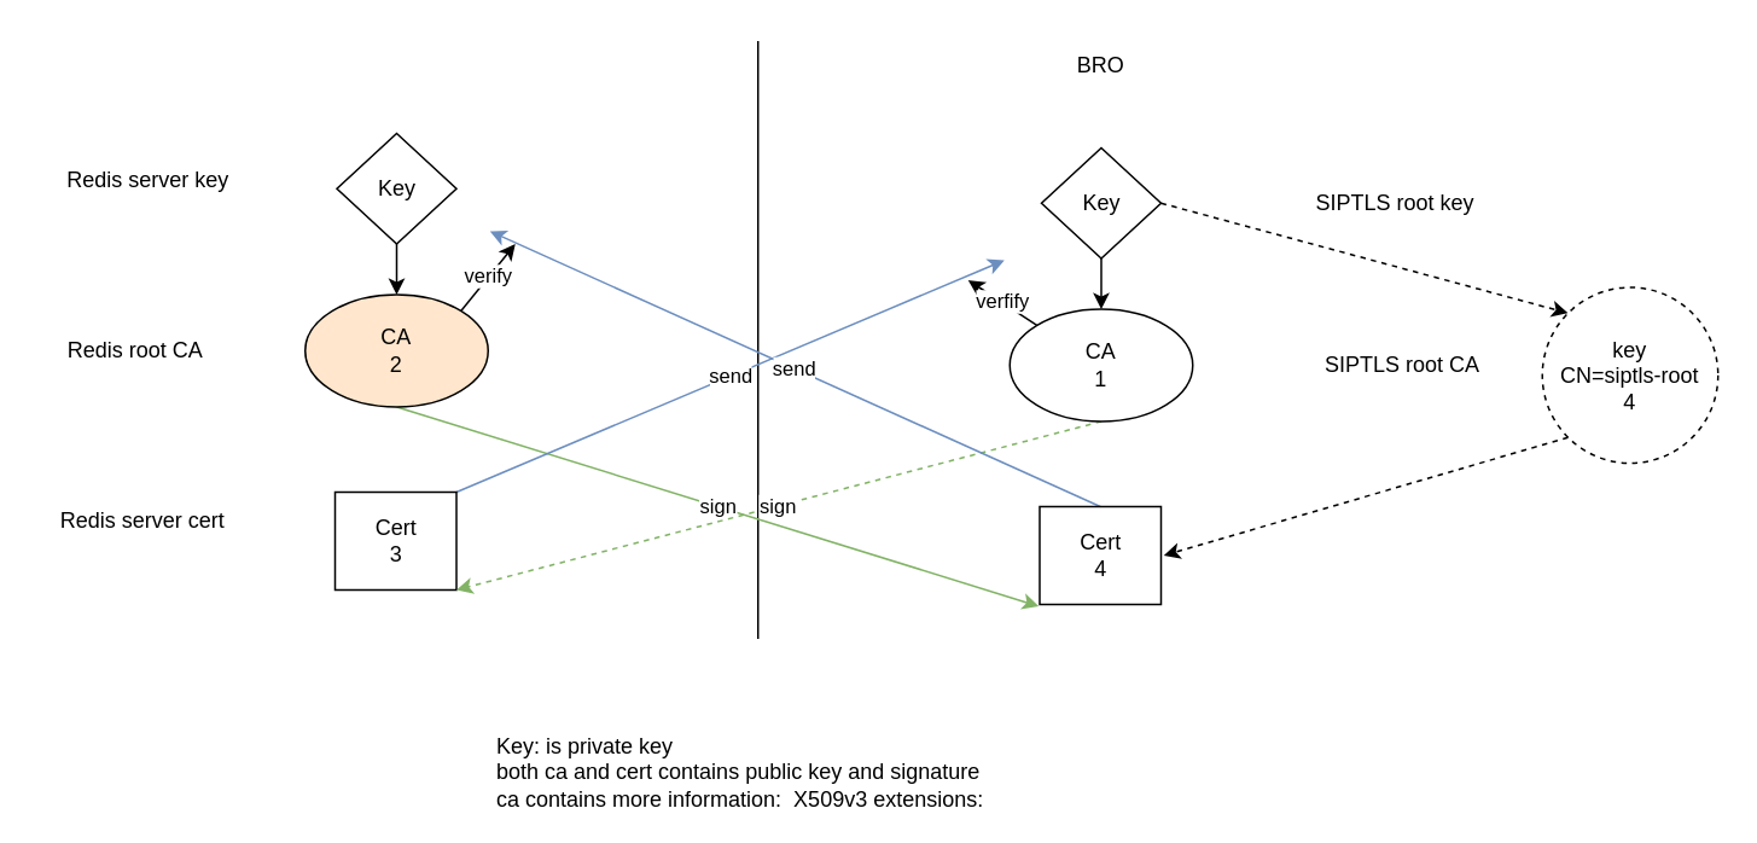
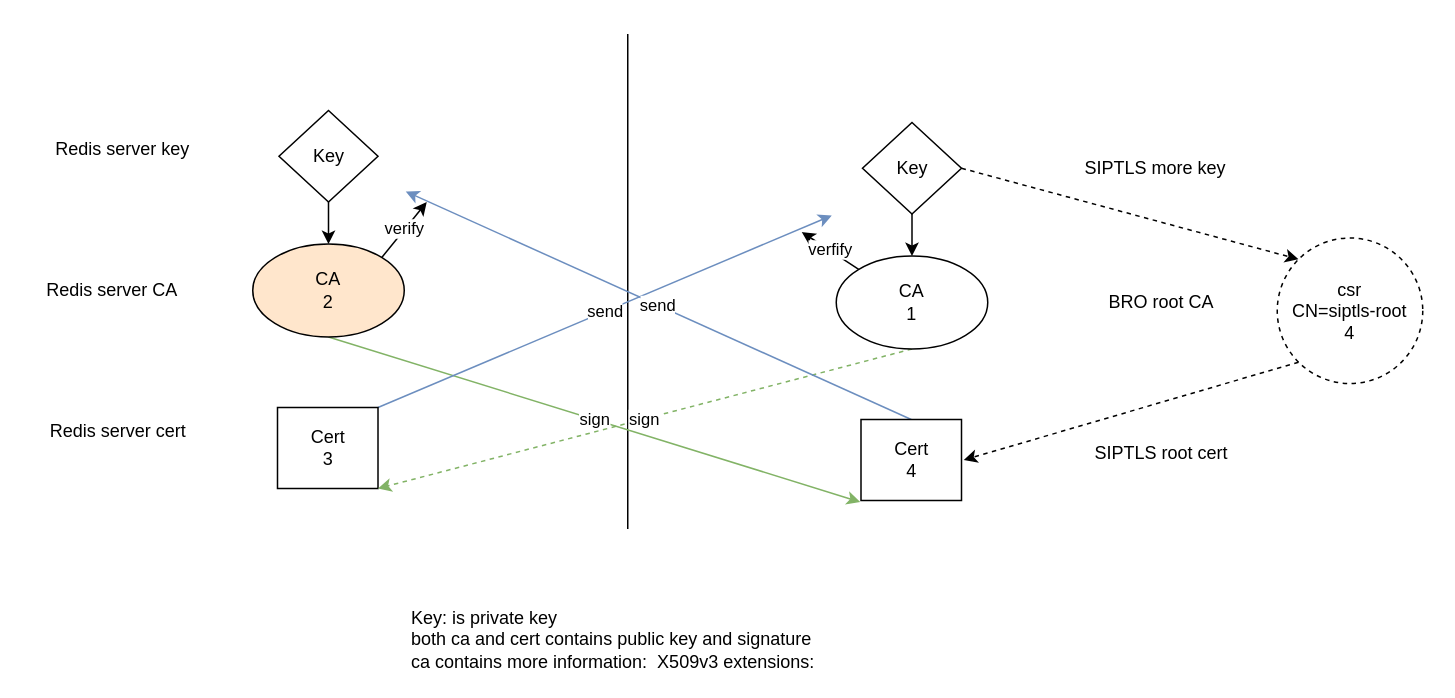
  <mxCell id="0" />
  <mxCell id="1" parent="0" />
  <mxCell id="2" value="" style="endArrow=none;html=1;" edge="1" parent="1"><mxGeometry width="50" height="50" relative="1" as="geometry"><mxPoint x="418" y="352" as="sourcePoint" /><mxPoint x="418" y="22" as="targetPoint" /></mxGeometry></mxCell>
- <mxCell id="3" value="BRO" style="text;html=1;strokeColor=none;fillColor=none;align=center;verticalAlign=middle;whiteSpace=wrap;rounded=0;" vertex="1" parent="1"><mxGeometry x="508" y="20" width="199" height="31" as="geometry" /></mxCell>
  <mxCell id="4" style="edgeStyle=orthogonalEdgeStyle;rounded=0;orthogonalLoop=1;jettySize=auto;html=1;exitX=0.5;exitY=1;exitDx=0;exitDy=0;" edge="1" parent="1" source="5" target="8"><mxGeometry relative="1" as="geometry" /></mxCell>
  <mxCell id="5" value="Key" style="rhombus;whiteSpace=wrap;html=1;" vertex="1" parent="1"><mxGeometry x="185.5" y="73" width="66" height="61" as="geometry" /></mxCell>
  <mxCell id="6" value="sign" style="edgeStyle=none;rounded=0;orthogonalLoop=1;jettySize=auto;html=1;exitX=0.5;exitY=1;exitDx=0;exitDy=0;fillColor=#d5e8d4;strokeColor=#82b366;" edge="1" parent="1" source="8"><mxGeometry relative="1" as="geometry"><mxPoint x="573" y="334" as="targetPoint" /></mxGeometry></mxCell>
  <mxCell id="7" value="verify" style="edgeStyle=none;rounded=0;orthogonalLoop=1;jettySize=auto;html=1;exitX=1;exitY=0;exitDx=0;exitDy=0;" edge="1" parent="1" source="8"><mxGeometry relative="1" as="geometry"><mxPoint x="284" y="134" as="targetPoint" /></mxGeometry></mxCell>
  <mxCell id="8" value="&lt;div&gt;CA&lt;/div&gt;2" style="ellipse;whiteSpace=wrap;html=1;fillColor=#ffe6cc;" vertex="1" parent="1"><mxGeometry x="168" y="162" width="101" height="62" as="geometry" /></mxCell>
  <mxCell id="9" value="send" style="edgeStyle=none;rounded=0;orthogonalLoop=1;jettySize=auto;html=1;exitX=1;exitY=0;exitDx=0;exitDy=0;fillColor=#dae8fc;strokeColor=#6c8ebf;" edge="1" parent="1" source="10"><mxGeometry relative="1" as="geometry"><mxPoint x="554" y="143" as="targetPoint" /></mxGeometry></mxCell>
  <mxCell id="10" value="&lt;div&gt;Cert&lt;/div&gt;&lt;div&gt;3&lt;/div&gt;" style="rounded=0;whiteSpace=wrap;html=1;" vertex="1" parent="1"><mxGeometry x="184.5" y="271" width="67" height="54" as="geometry" /></mxCell>
  <mxCell id="11" style="edgeStyle=orthogonalEdgeStyle;rounded=0;orthogonalLoop=1;jettySize=auto;html=1;exitX=0.5;exitY=1;exitDx=0;exitDy=0;entryX=0.5;entryY=0;entryDx=0;entryDy=0;" edge="1" parent="1" source="13" target="16"><mxGeometry relative="1" as="geometry" /></mxCell>
  <mxCell id="12" style="edgeStyle=none;rounded=0;orthogonalLoop=1;jettySize=auto;html=1;exitX=1;exitY=0.5;exitDx=0;exitDy=0;dashed=1;entryX=0;entryY=0;entryDx=0;entryDy=0;" edge="1" parent="1" source="13" target="27"><mxGeometry relative="1" as="geometry" /></mxCell>
  <mxCell id="13" value="Key" style="rhombus;whiteSpace=wrap;html=1;" vertex="1" parent="1"><mxGeometry x="574.5" y="81" width="66" height="61" as="geometry" /></mxCell>
  <mxCell id="14" value="sign" style="rounded=0;orthogonalLoop=1;jettySize=auto;html=1;exitX=0.5;exitY=1;exitDx=0;exitDy=0;entryX=1;entryY=1;entryDx=0;entryDy=0;fillColor=#d5e8d4;strokeColor=#82b366;dashed=1;" edge="1" parent="1" source="16" target="10"><mxGeometry relative="1" as="geometry" /></mxCell>
  <mxCell id="15" value="verfify" style="edgeStyle=none;rounded=0;orthogonalLoop=1;jettySize=auto;html=1;exitX=0;exitY=0;exitDx=0;exitDy=0;" edge="1" parent="1" source="16"><mxGeometry relative="1" as="geometry"><mxPoint x="534" y="154" as="targetPoint" /></mxGeometry></mxCell>
  <mxCell id="16" value="&lt;div&gt;CA&lt;/div&gt;&lt;div&gt;1&lt;br&gt;&lt;/div&gt;" style="ellipse;whiteSpace=wrap;html=1;" vertex="1" parent="1"><mxGeometry x="557" y="170" width="101" height="62" as="geometry" /></mxCell>
  <mxCell id="17" value="send" style="edgeStyle=none;rounded=0;orthogonalLoop=1;jettySize=auto;html=1;exitX=0.5;exitY=0;exitDx=0;exitDy=0;fillColor=#dae8fc;strokeColor=#6c8ebf;" edge="1" parent="1" source="18"><mxGeometry relative="1" as="geometry"><mxPoint x="270" y="127" as="targetPoint" /></mxGeometry></mxCell>
  <mxCell id="18" value="&lt;div&gt;Cert&lt;/div&gt;4" style="rounded=0;whiteSpace=wrap;html=1;" vertex="1" parent="1"><mxGeometry x="573.5" y="279" width="67" height="54" as="geometry" /></mxCell>
  <mxCell id="19" value="Redis server key" style="text;html=1;strokeColor=none;fillColor=none;align=center;verticalAlign=middle;whiteSpace=wrap;rounded=0;" vertex="1" parent="1"><mxGeometry x="27" y="89" width="109" height="20" as="geometry" /></mxCell>
- <mxCell id="20" value="Redis root CA" style="text;html=1;strokeColor=none;fillColor=none;align=center;verticalAlign=middle;whiteSpace=wrap;rounded=0;" vertex="1" parent="1"><mxGeometry x="20" y="183" width="109" height="20" as="geometry" /></mxCell>
+ <mxCell id="20" value="Redis server CA" style="text;html=1;strokeColor=none;fillColor=none;align=center;verticalAlign=middle;whiteSpace=wrap;rounded=0;" vertex="1" parent="1"><mxGeometry x="20" y="183" width="109" height="20" as="geometry" /></mxCell>
  <mxCell id="21" value="Redis server cert" style="text;html=1;strokeColor=none;fillColor=none;align=center;verticalAlign=middle;whiteSpace=wrap;rounded=0;" vertex="1" parent="1"><mxGeometry x="24" y="277" width="109" height="20" as="geometry" /></mxCell>
- <mxCell id="22" value="SIPTLS root key" style="text;html=1;strokeColor=none;fillColor=none;align=center;verticalAlign=middle;whiteSpace=wrap;rounded=0;" vertex="1" parent="1"><mxGeometry x="700" y="101" width="140" height="21" as="geometry" /></mxCell>
- <mxCell id="23" value="SIPTLS root CA" style="text;html=1;strokeColor=none;fillColor=none;align=center;verticalAlign=middle;whiteSpace=wrap;rounded=0;" vertex="1" parent="1"><mxGeometry x="704" y="190.5" width="140" height="21" as="geometry" /></mxCell>
+ <mxCell id="22" value="SIPTLS more key" style="text;html=1;strokeColor=none;fillColor=none;align=center;verticalAlign=middle;whiteSpace=wrap;rounded=0;" vertex="1" parent="1"><mxGeometry x="700" y="101" width="140" height="21" as="geometry" /></mxCell>
+ <mxCell id="23" value="BRO root CA" style="text;html=1;strokeColor=none;fillColor=none;align=center;verticalAlign=middle;whiteSpace=wrap;rounded=0;" vertex="1" parent="1"><mxGeometry x="704" y="190.5" width="140" height="21" as="geometry" /></mxCell>
+ <mxCell id="24" value="SIPTLS root cert" style="text;html=1;strokeColor=none;fillColor=none;align=center;verticalAlign=middle;whiteSpace=wrap;rounded=0;" vertex="1" parent="1"><mxGeometry x="704" y="291" width="140" height="21" as="geometry" /></mxCell>
  <mxCell id="25" value="&lt;div&gt;Key: is private key&lt;/div&gt;&lt;div&gt;both ca and cert contains public key and signature&lt;br&gt;&lt;/div&gt;&lt;div&gt;ca contains more information:&amp;nbsp; X509v3 extensions:&lt;br&gt;&lt;/div&gt;&lt;div&gt;&lt;br&gt;&lt;/div&gt;" style="text;html=1;strokeColor=none;fillColor=none;align=left;verticalAlign=middle;whiteSpace=wrap;rounded=0;" vertex="1" parent="1"><mxGeometry x="272" y="423" width="285" height="20" as="geometry" /></mxCell>
  <mxCell id="26" style="edgeStyle=none;rounded=0;orthogonalLoop=1;jettySize=auto;html=1;exitX=0;exitY=1;exitDx=0;exitDy=0;dashed=1;" edge="1" parent="1" source="27"><mxGeometry relative="1" as="geometry"><mxPoint x="642" y="306" as="targetPoint" /></mxGeometry></mxCell>
- <mxCell id="27" value="&lt;div&gt;key&lt;/div&gt;&lt;div&gt;CN=siptls-root&lt;/div&gt;&lt;div&gt;4&lt;br&gt;&lt;/div&gt;" style="ellipse;whiteSpace=wrap;html=1;aspect=fixed;align=center;dashed=1;" vertex="1" parent="1"><mxGeometry x="851" y="158" width="97" height="97" as="geometry" /></mxCell>
+ <mxCell id="27" value="&lt;div&gt;csr&lt;/div&gt;&lt;div&gt;CN=siptls-root&lt;/div&gt;&lt;div&gt;4&lt;br&gt;&lt;/div&gt;" style="ellipse;whiteSpace=wrap;html=1;aspect=fixed;align=center;dashed=1;" vertex="1" parent="1"><mxGeometry x="851" y="158" width="97" height="97" as="geometry" /></mxCell>
